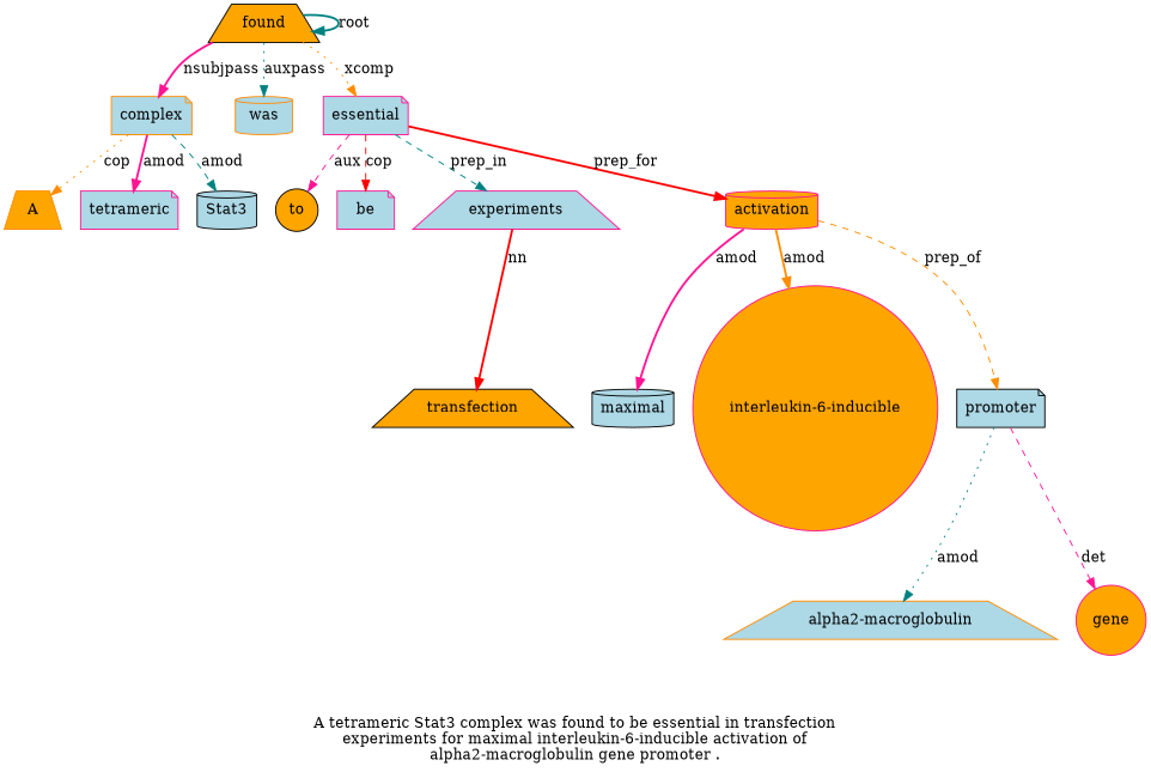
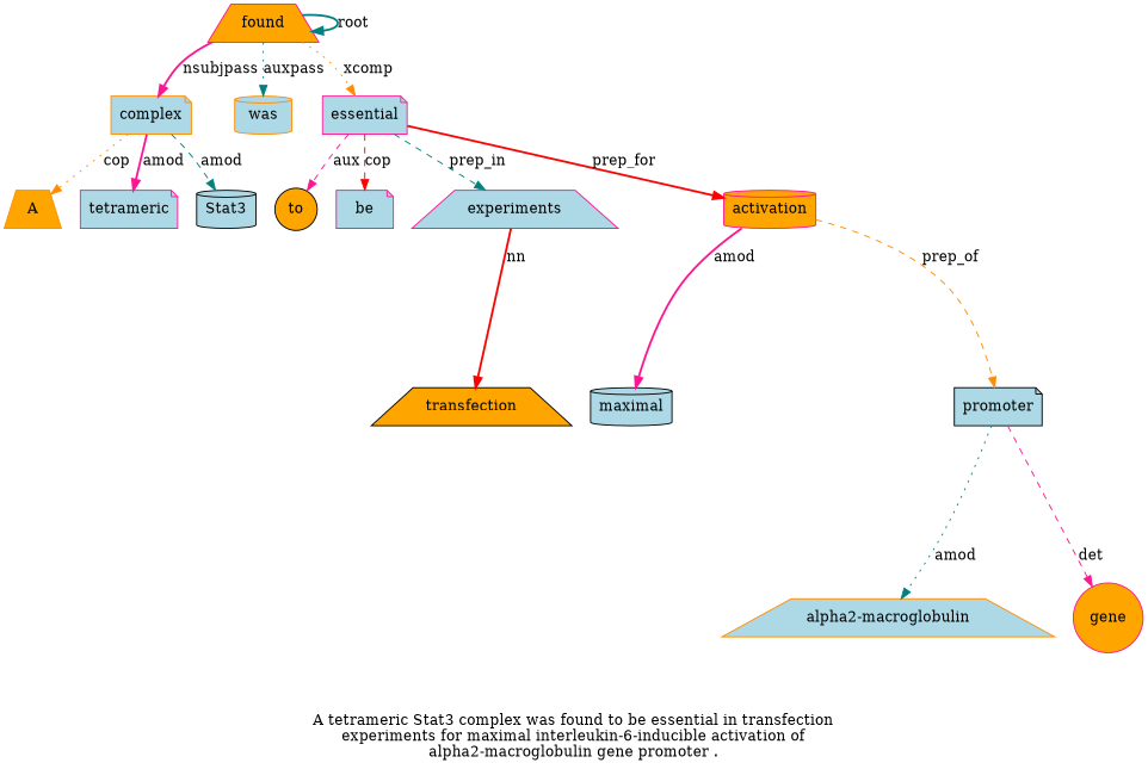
  digraph {
    label="A tetrameric Stat3 complex was found to be essential in transfection\nexperiments for maximal interleukin-6-inducible activation of\nalpha2-macroglobulin gene promoter ."
    node [color=deeppink fillcolor=lightblue shape=note style=filled]
    edge [color=deeppink style=bold]
    n1 [color=darkorange label=complex]
    n2 [color=darkorange fillcolor=orange label=A shape=trapezium]
    n3 [label=tetrameric]
    n4 [color=black label=Stat3 shape=cylinder]
-   n5 [color=black fillcolor=orange label=found shape=trapezium]
+   n5 [fillcolor=orange label=found shape=trapezium]
    n6 [color=darkorange label=was shape=cylinder]
    n7 [label=essential]
    n8 [color=black fillcolor=orange label=to shape=circle]
    n9 [label=be]
    n10 [label=experiments shape=trapezium]
    n11 [fillcolor=orange label=activation shape=cylinder]
    n12 [color=black fillcolor=orange label=transfection shape=trapezium]
    n13 [color=black label=maximal shape=cylinder]
-   n14 [fillcolor=orange label="interleukin-6-inducible" shape=circle]
    n15 [color=black label=promoter]
    n16 [color=darkorange label="alpha2-macroglobulin" shape=trapezium]
    n17 [fillcolor=orange label=gene shape=circle]
    n1 -> n2 [color=darkorange label=cop style=dotted]
    n1 -> n3 [label=amod]
    n1 -> n4 [color=teal label=amod style=dashed]
    n5 -> n1 [label=nsubjpass]
    n5 -> n5 [color=teal label=root]
    n5 -> n6 [color=teal label=auxpass style=dotted]
    n5 -> n7 [color=darkorange label=xcomp style=dotted]
    n7 -> n8 [label=aux style=dashed]
    n7 -> n9 [color=red label=cop style=dashed]
    n7 -> n10 [color=teal label=prep_in style=dashed]
    n7 -> n11 [color=red label=prep_for]
    n10 -> n12 [color=red label=nn]
    n11 -> n13 [label=amod]
-   n11 -> n14 [color=darkorange label=amod]
    n11 -> n15 [color=darkorange label=prep_of style=dashed]
    n15 -> n16 [color=teal label=amod style=dotted]
    n15 -> n17 [label=det style=dashed]
  }
